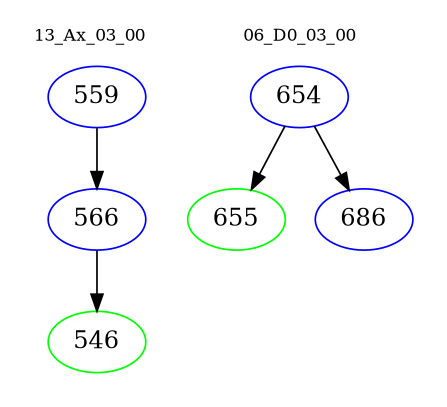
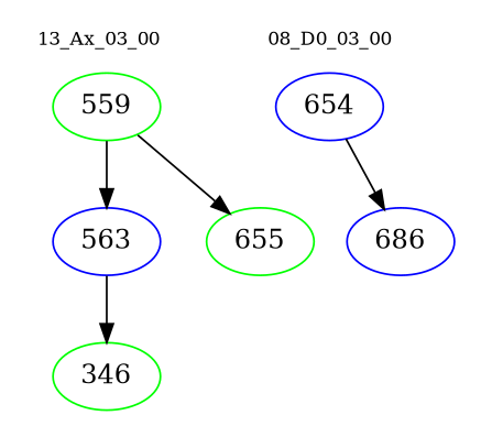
  digraph {
    node [color=blue]
    edge [color=black]
-   n1 [label=559]
-   n2 [color=green label=546]
-   n3 [label=566]
+   n1 [color=green label=559]
+   n2 [color=green label=346]
+   n3 [label=563]
    n4 [label=654]
    n5 [color=green label=655]
    n6 [label=686]
    subgraph cluster_1 {
      color=white
      fontsize=10
      label="13_Ax_03_00"
      n1
      n2
      n3
    }
    subgraph cluster_2 {
      color=white
      fontsize=10
-     label="06_D0_03_00"
+     label="08_D0_03_00"
      n4
      n5
      n6
    }
    n1 -> n3
    n3 -> n2
-   n4 -> n5
+   n1 -> n5
    n4 -> n6
  }
